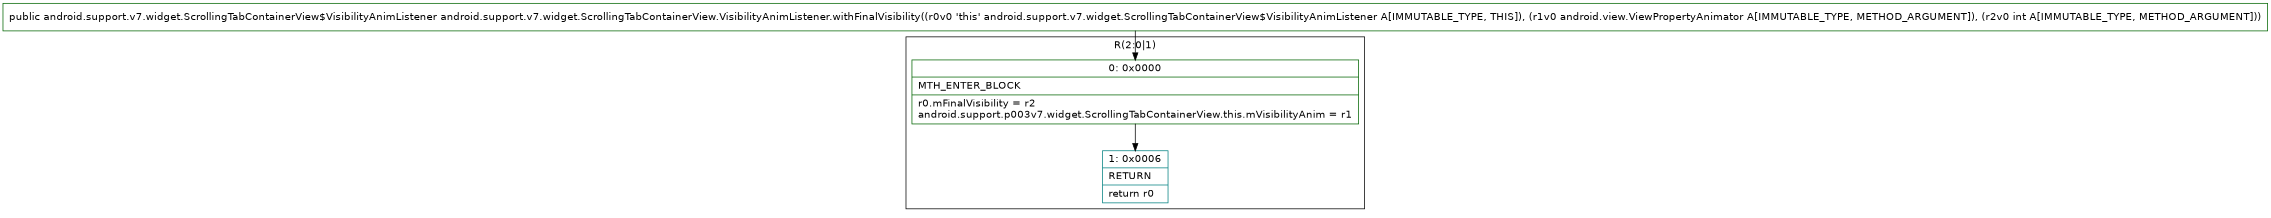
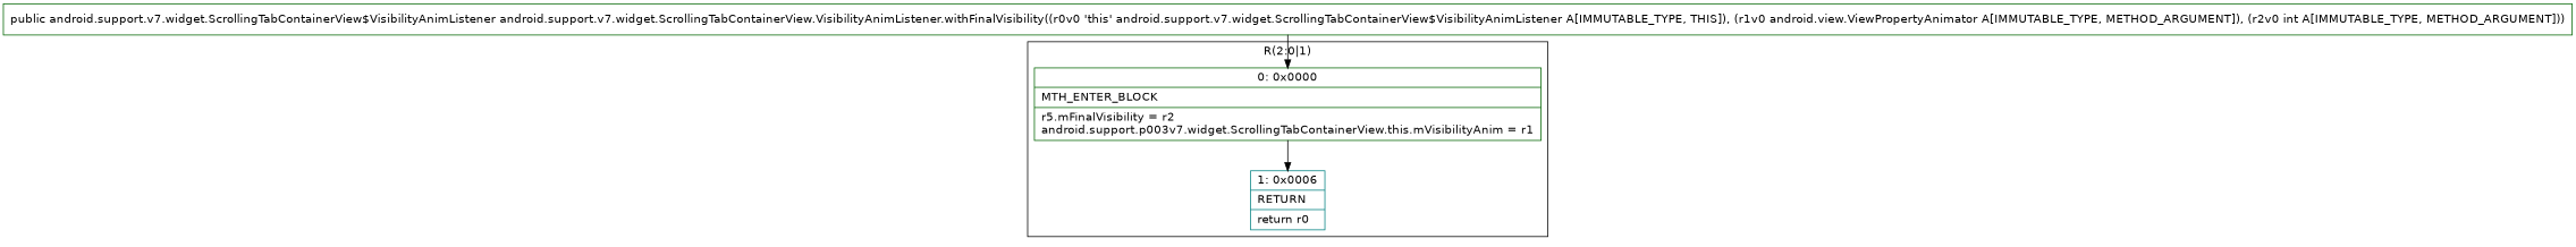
  digraph {
    fontname="DejaVu Sans"
    node [color=darkgreen shape=record fontname="DejaVu Sans"]
    edge [fontname="DejaVu Sans"]
-   n1 [label="{0\:\ 0x0000|MTH_ENTER_BLOCK\l|r0.mFinalVisibility = r2\landroid.support.p003v7.widget.ScrollingTabContainerView.this.mVisibilityAnim = r1\l}"]
+   n1 [label="{0\:\ 0x0000|MTH_ENTER_BLOCK\l|r5.mFinalVisibility = r2\landroid.support.p003v7.widget.ScrollingTabContainerView.this.mVisibilityAnim = r1\l}"]
    n2 [color=teal label="{1\:\ 0x0006|RETURN\l|return r0\l}"]
    n3 [label="{public android.support.v7.widget.ScrollingTabContainerView$VisibilityAnimListener android.support.v7.widget.ScrollingTabContainerView.VisibilityAnimListener.withFinalVisibility((r0v0 'this' android.support.v7.widget.ScrollingTabContainerView$VisibilityAnimListener A[IMMUTABLE_TYPE, THIS]), (r1v0 android.view.ViewPropertyAnimator A[IMMUTABLE_TYPE, METHOD_ARGUMENT]), (r2v0 int A[IMMUTABLE_TYPE, METHOD_ARGUMENT])) }"]
    subgraph cluster_1 {
      label="R(2:0|1)"
      n1
      n2
    }
    n1 -> n2
    n3 -> n1
  }
